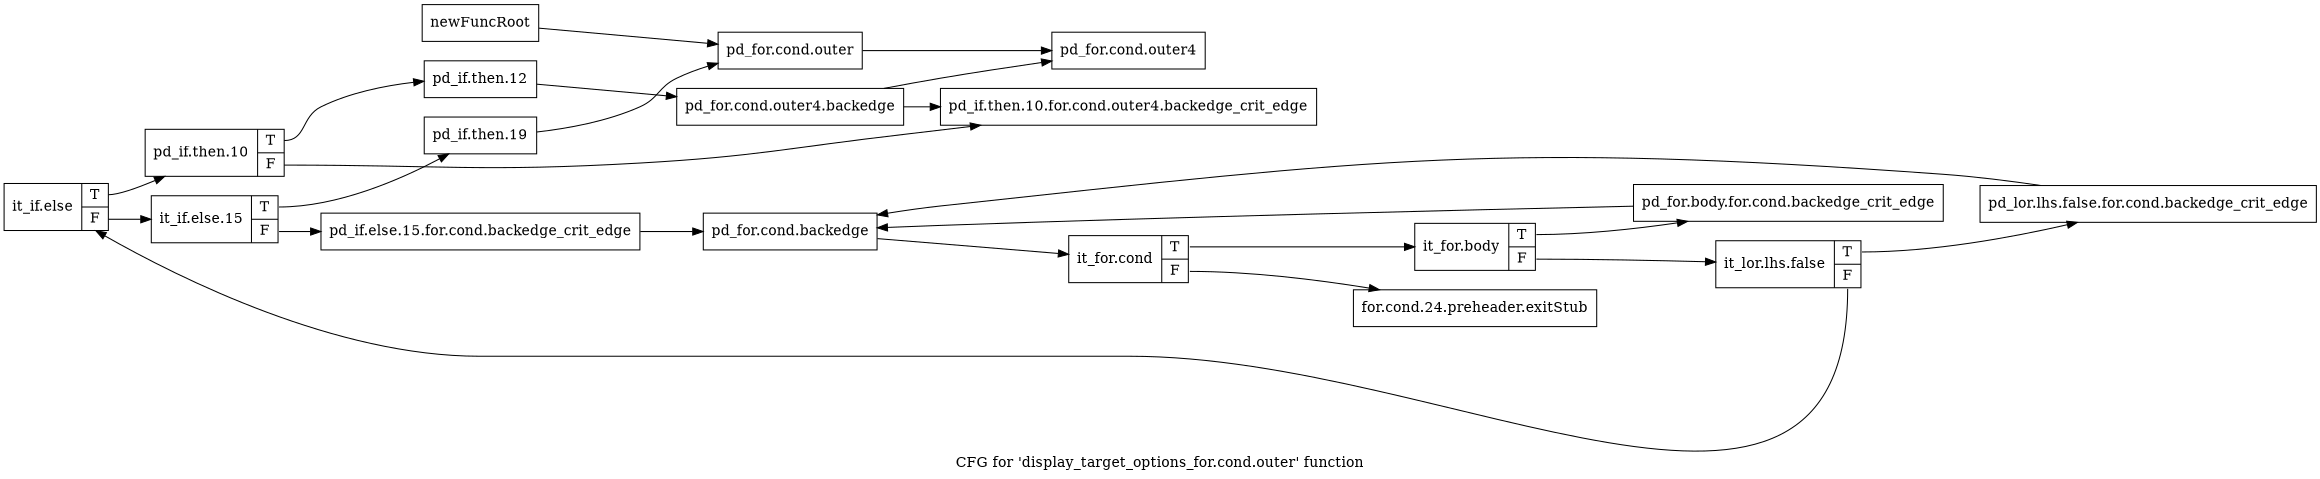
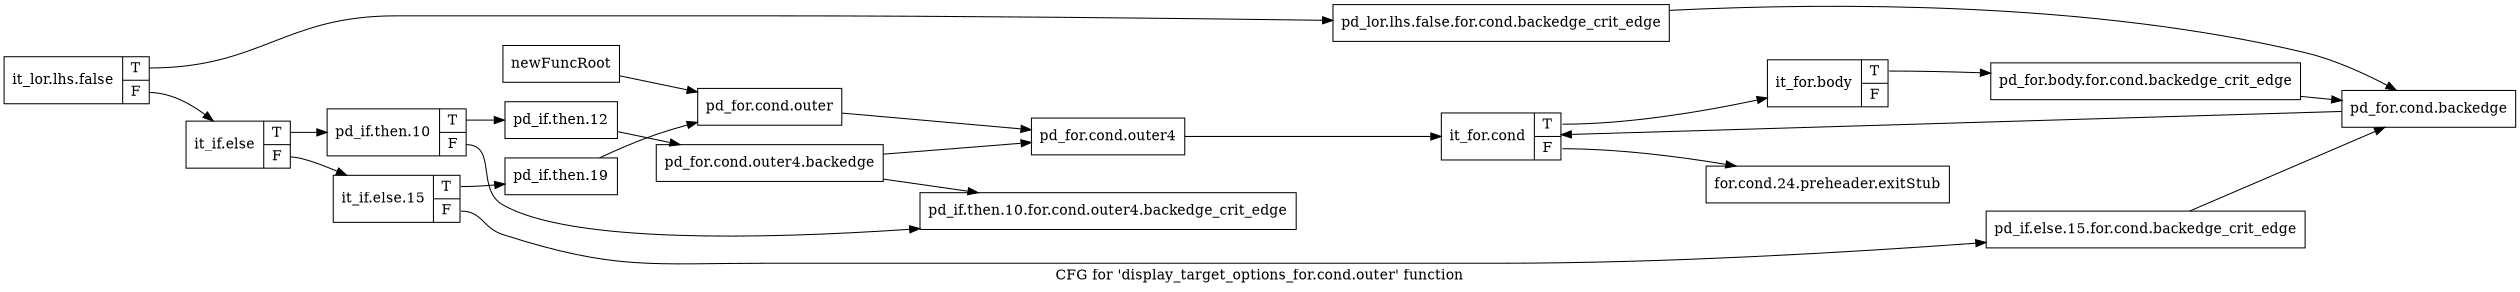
  digraph {
    label="CFG for 'display_target_options_for.cond.outer' function"
    rankdir=LR
    node [shape=record]
    n1 [label="{newFuncRoot}"]
    n2 [label="{pd_for.cond.outer}"]
    n3 [label="{pd_for.cond.outer4}"]
    n4 [label="{it_for.cond|{<s0>T|<s1>F}}"]
    n5 [label="{for.cond.24.preheader.exitStub}"]
    n6 [label="{it_for.body|{<s0>T|<s1>F}}"]
    n7 [label="{pd_for.body.for.cond.backedge_crit_edge}"]
    n8 [label="{it_lor.lhs.false|{<s0>T|<s1>F}}"]
    n9 [label="{pd_for.cond.backedge}"]
    n10 [label="{pd_lor.lhs.false.for.cond.backedge_crit_edge}"]
    n11 [label="{it_if.else|{<s0>T|<s1>F}}"]
    n12 [label="{pd_if.then.10|{<s0>T|<s1>F}}"]
    n13 [label="{it_if.else.15|{<s0>T|<s1>F}}"]
    n14 [label="{pd_if.then.12}"]
    n15 [label="{pd_if.then.10.for.cond.outer4.backedge_crit_edge}"]
    n16 [label="{pd_if.then.19}"]
    n17 [label="{pd_if.else.15.for.cond.backedge_crit_edge}"]
    n18 [label="{pd_for.cond.outer4.backedge}"]
    n1 -> n2
    n2 -> n3
+   n3 -> n4
    n4 -> n5 [tailport=s1]
    n4 -> n6 [tailport=s0]
    n6 -> n7 [tailport=s0]
-   n6 -> n8 [tailport=s1]
    n7 -> n9
    n8 -> n10 [tailport=s0]
    n8 -> n11 [tailport=s1]
    n9 -> n4
    n10 -> n9
    n11 -> n12 [tailport=s0]
    n11 -> n13 [tailport=s1]
    n12 -> n14 [tailport=s0]
    n12 -> n15 [tailport=s1]
    n13 -> n16 [tailport=s0]
    n13 -> n17 [tailport=s1]
    n14 -> n18
    n16 -> n2
    n17 -> n9
    n18 -> n3
    n18 -> n15
  }
